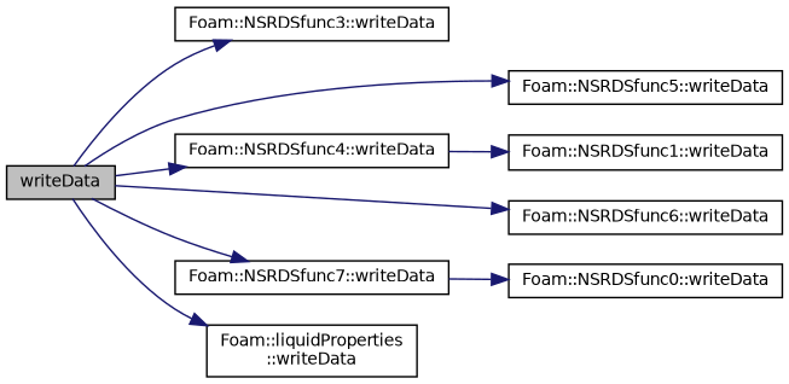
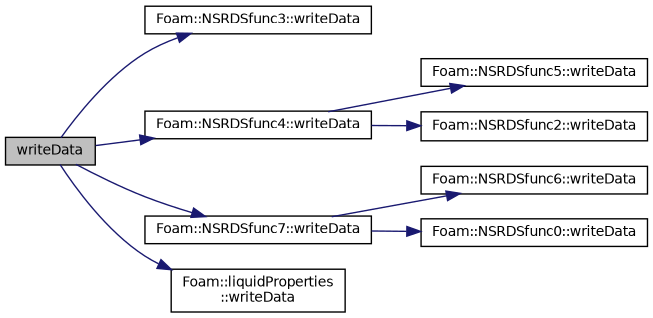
  digraph {
    rankdir=LR
    node [color=black fontname=Helvetica fontsize=10 shape=record]
    edge [color=midnightblue fontname=Helvetica fontsize=10 labelfontname=Helvetica labelfontsize=10 style=solid]
    n1 [fillcolor=grey75 fontcolor=black height=0.2 label=writeData style=filled width=0.4]
    n2 [height=0.2 label="Foam::NSRDSfunc3::writeData" width=0.4]
    n3 [height=0.2 label="Foam::NSRDSfunc5::writeData" width=0.4]
    n4 [height=0.2 label="Foam::NSRDSfunc4::writeData" width=0.4]
    n5 [height=0.2 label="Foam::NSRDSfunc7::writeData" width=0.4]
    n6 [height=0.2 label="Foam::NSRDSfunc6::writeData" width=0.4]
    n7 [height=0.2 label="Foam::liquidProperties\l::writeData" width=0.4]
-   n8 [height=0.2 label="Foam::NSRDSfunc1::writeData" width=0.4]
+   n8 [height=0.2 label="Foam::NSRDSfunc2::writeData" width=0.4]
    n9 [height=0.2 label="Foam::NSRDSfunc0::writeData" width=0.4]
    n1 -> n2
-   n1 -> n3
+   n4 -> n3
    n1 -> n4
    n1 -> n5
-   n1 -> n6
+   n5 -> n6
    n1 -> n7
    n4 -> n8
    n5 -> n9
  }
